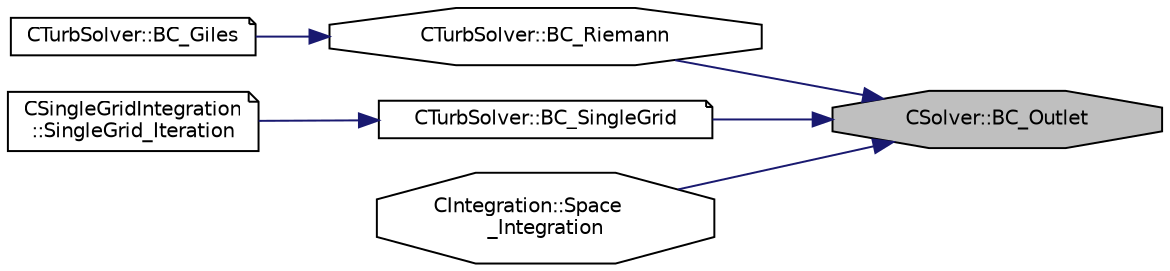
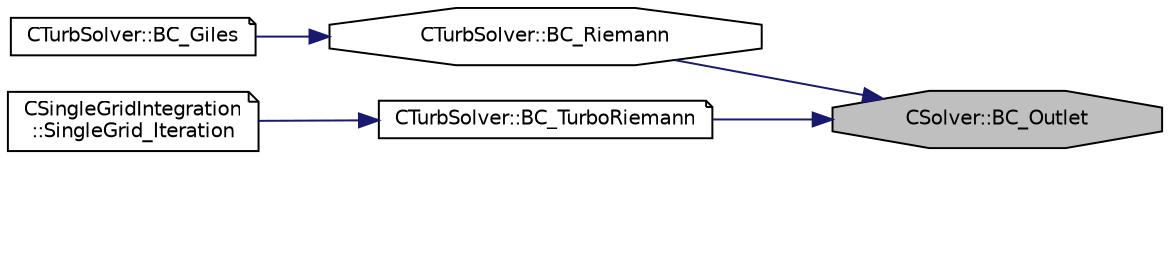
  digraph {
    rankdir=RL
    node [color=black fillcolor=white fontname=Helvetica fontsize=10 shape=octagon style=filled]
    edge [color=midnightblue dir=back fontname=Helvetica fontsize=10 labelfontname=Helvetica labelfontsize=10 style=solid]
    n1 [fillcolor=grey75 fontcolor=black height=0.2 label="CSolver::BC_Outlet" width=0.4]
    n2 [height=0.2 label="CTurbSolver::BC_Riemann" width=0.4]
-   n3 [height=0.2 label="CTurbSolver::BC_SingleGrid" shape=note width=0.4]
-   n4 [height=0.2 label="CIntegration::Space\l_Integration" width=0.4]
+   n3 [height=0.2 label="CTurbSolver::BC_TurboRiemann" shape=note width=0.4]
    n5 [height=0.2 label="CTurbSolver::BC_Giles" shape=note width=0.4]
    n6 [height=0.2 label="CSingleGridIntegration\l::SingleGrid_Iteration" shape=note width=0.4]
    n1 -> n2
    n1 -> n3
-   n1 -> n4
    n2 -> n5
    n3 -> n6
  }
